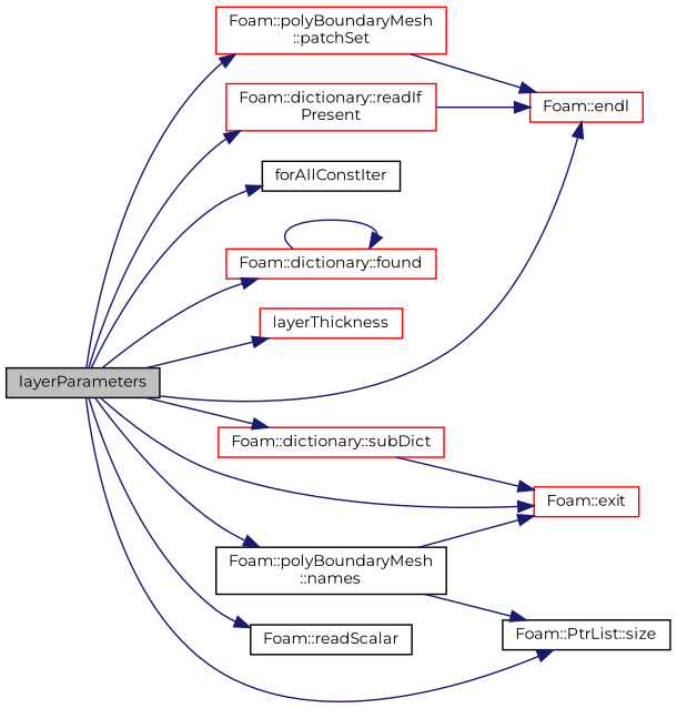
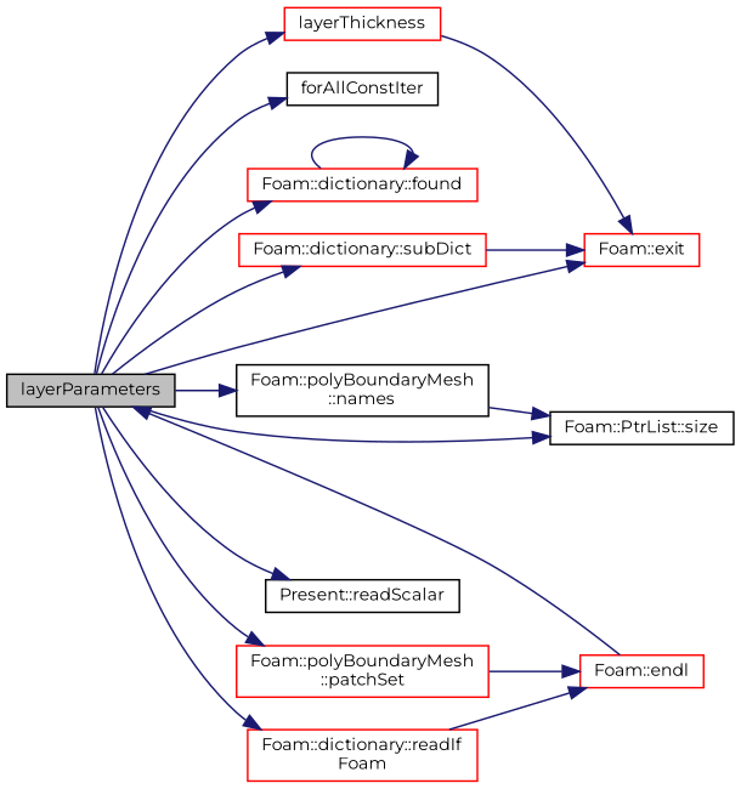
  digraph {
    fontname=Montserrat
    rankdir=LR
    node [color=red fontname=Montserrat fontsize=10 shape=record]
    edge [color=midnightblue fontname=Montserrat fontsize=10 labelfontname=FreeSans labelfontsize=10 style=solid]
    n1 [color=black fillcolor=grey75 fontcolor=black height=0.2 label=layerParameters style=filled width=0.4]
    n2 [height=0.2 label="Foam::endl" width=0.4]
    n3 [height=0.2 label="Foam::exit" width=0.4]
    n4 [color=black height=0.2 label=forAllConstIter width=0.4]
    n5 [height=0.2 label="Foam::dictionary::found" width=0.4]
    n6 [height=0.2 label=layerThickness width=0.4]
    n7 [color=black height=0.2 label="Foam::polyBoundaryMesh\l::names" width=0.4]
    n8 [color=black height=0.2 label="Foam::PtrList::size" width=0.4]
    n9 [height=0.2 label="Foam::polyBoundaryMesh\l::patchSet" width=0.4]
-   n10 [height=0.2 label="Foam::dictionary::readIf\lPresent" width=0.4]
-   n11 [color=black height=0.2 label="Foam::readScalar" width=0.4]
+   n10 [height=0.2 label="Foam::dictionary::readIf\lFoam" width=0.4]
+   n11 [color=black height=0.2 label="Present::readScalar" width=0.4]
    n12 [height=0.2 label="Foam::dictionary::subDict" width=0.4]
-   n1 -> n2
+   n2 -> n1
    n1 -> n3
    n1 -> n4
    n1 -> n5
    n1 -> n6
    n1 -> n7
    n1 -> n8
    n1 -> n9
    n1 -> n10
    n1 -> n11
    n1 -> n12
    n5 -> n5
-   n7 -> n3
+   n6 -> n3
    n7 -> n8
    n9 -> n2
    n10 -> n2
    n12 -> n3
  }
